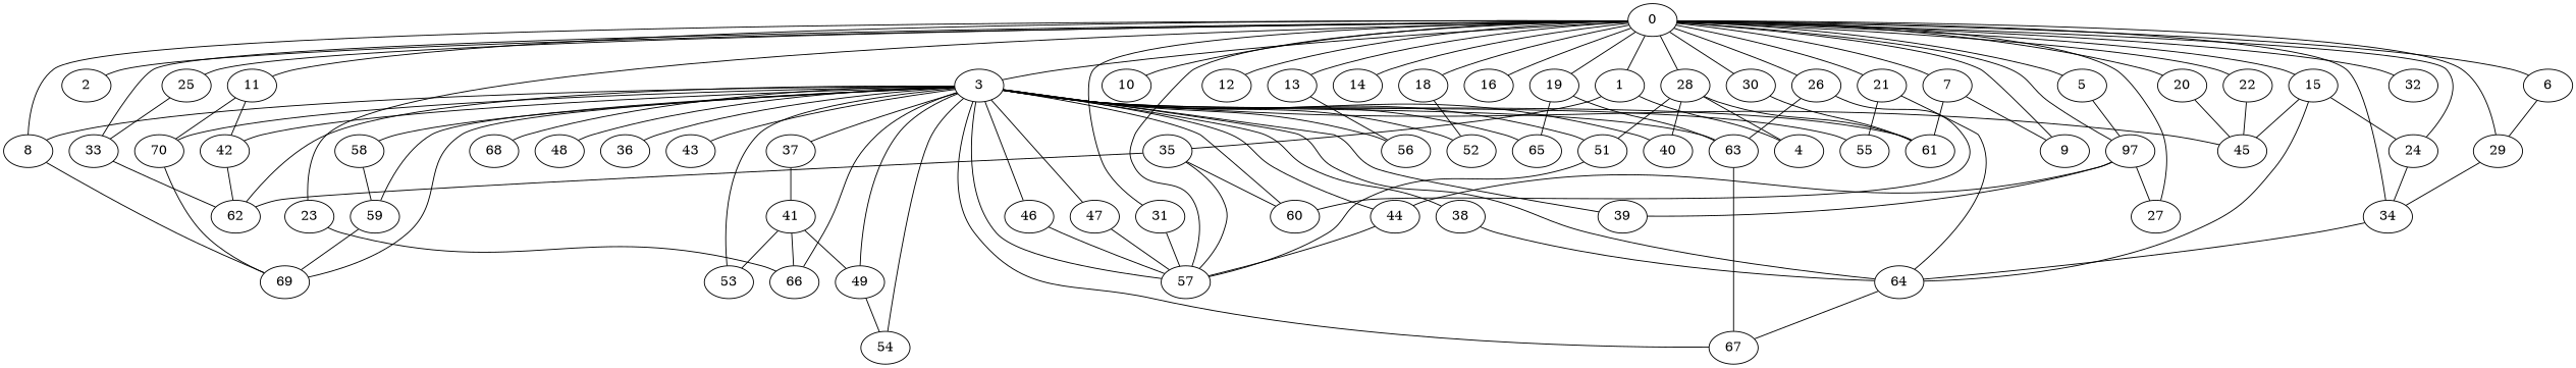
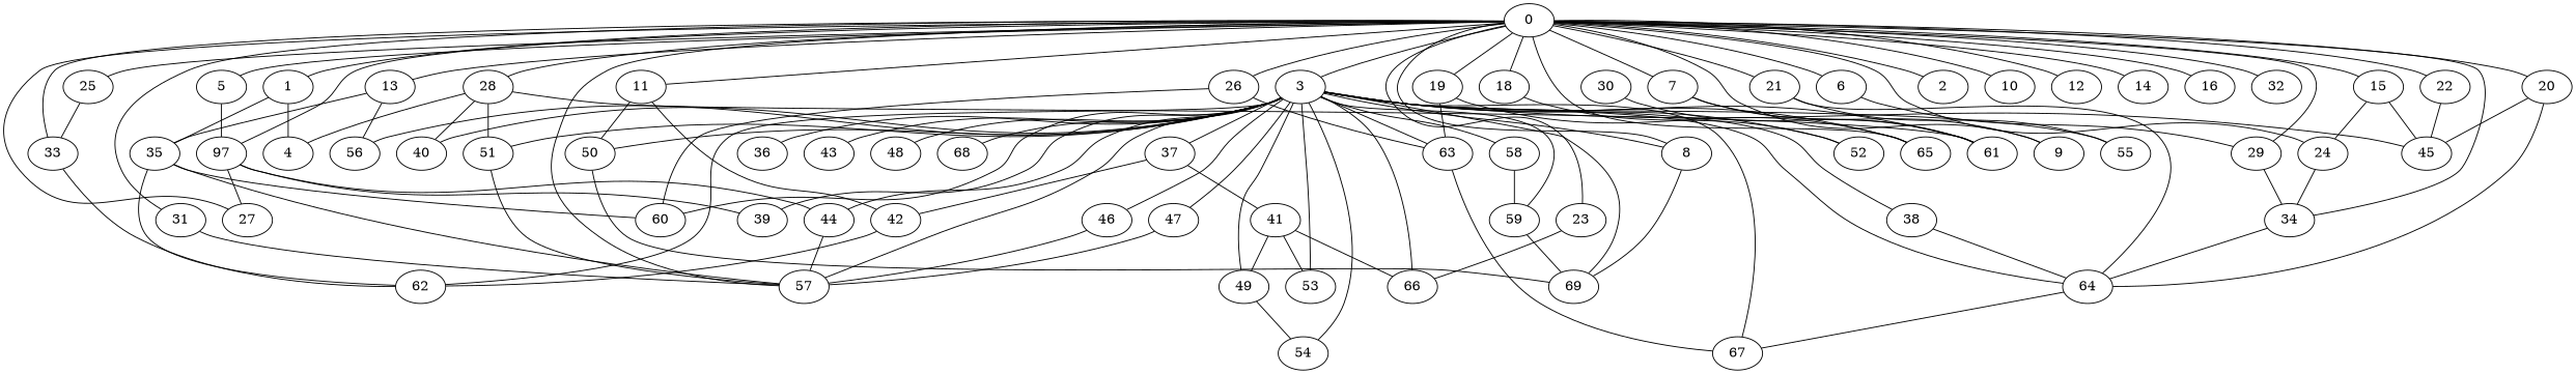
  graph {
    0
    1
    2
    3
    5
    6
    7
    8
    9
    10
    11
    12
    13
    14
    15
    16
    n17 [label=97]
    18
    19
    20
    21
    22
    23
    24
    25
    26
    27
    28
    29
    30
    31
    32
    33
    34
    57
    4
    35
    36
    37
    38
    39
    40
    42
    43
    44
    45
    46
    47
    48
    49
-   50 [label=70]
+   50
    51
    52
    53
    54
    55
    56
    58
    59
    60
    61
    62
    63
    64
    65
    66
    67
    68
    69
    41
    0 -- 1
    0 -- 2
    0 -- 3
    0 -- 5
    0 -- 6
    0 -- 7
    0 -- 8
    0 -- 9
    0 -- 10
    0 -- 11
    0 -- 12
    0 -- 13
    0 -- 14
    0 -- 15
    0 -- 16
    0 -- n17
    0 -- 18
    0 -- 19
    0 -- 20
    0 -- 21
    0 -- 22
    0 -- 23
    0 -- 24
    0 -- 25
    0 -- 26
    0 -- 27
    0 -- 28
    0 -- 29
-   0 -- 30
+   0 -- 65
    0 -- 31
    0 -- 32
    0 -- 33
    0 -- 34
    0 -- 57
    1 -- 4
    1 -- 35
    3 -- 8
    3 -- 57
    3 -- 36
    3 -- 37
    3 -- 38
    3 -- 39
    3 -- 40
-   3 -- 42
+   37 -- 42
    3 -- 43
    3 -- 44
    3 -- 45
    3 -- 46
    3 -- 47
    3 -- 48
    3 -- 49
    3 -- 50
    3 -- 51
    3 -- 52
    3 -- 53
    3 -- 54
    3 -- 55
    3 -- 56
    3 -- 58
    3 -- 59
    3 -- 60
    3 -- 61
    3 -- 62
    3 -- 63
    3 -- 64
    3 -- 65
    3 -- 66
    3 -- 67
    3 -- 68
    3 -- 69
    5 -- n17
    6 -- 29
    7 -- 9
    7 -- 61
    8 -- 69
    11 -- 42
    11 -- 50
+   13 -- 35
    13 -- 56
    15 -- 24
    15 -- 45
    n17 -- 27
    n17 -- 39
    n17 -- 44
    18 -- 52
    19 -- 63
    19 -- 65
    20 -- 45
-   15 -- 64
+   20 -- 64
    21 -- 55
    21 -- 64
    22 -- 45
    23 -- 66
    24 -- 34
    25 -- 33
    26 -- 60
    26 -- 63
    28 -- 4
    28 -- 40
    28 -- 51
    28 -- 61
    29 -- 34
    30 -- 61
    31 -- 57
    33 -- 62
    34 -- 64
    35 -- 57
    35 -- 60
    35 -- 62
    37 -- 41
    38 -- 64
    42 -- 62
    44 -- 57
    46 -- 57
    47 -- 57
    49 -- 54
    50 -- 69
    51 -- 57
    58 -- 59
    59 -- 69
    63 -- 67
    64 -- 67
    41 -- 49
    41 -- 53
    41 -- 66
  }
